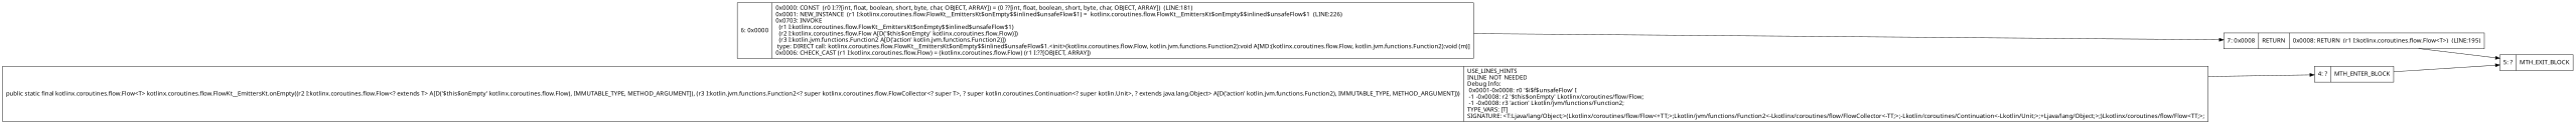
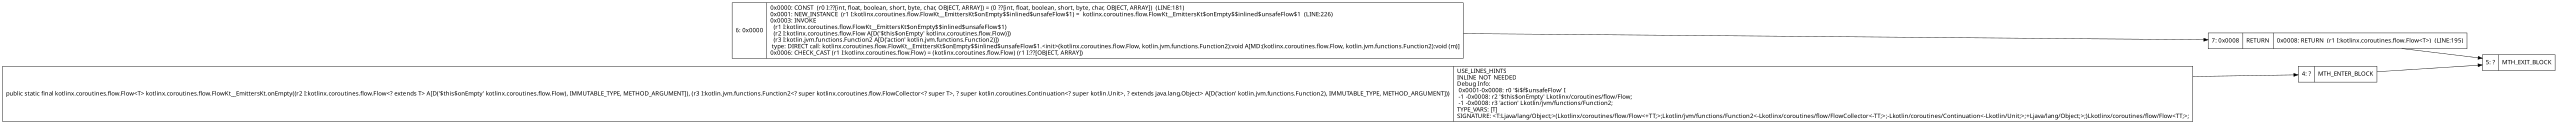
  digraph {
    fontname="Noto Sans"
    rankdir=LR
    node [fontname="Noto Sans" shape=record]
    edge [fontname="Noto Sans"]
    n1 [label="{4\:\ ?|MTH_ENTER_BLOCK\l}"]
    n2 [label="{5\:\ ?|MTH_EXIT_BLOCK\l}"]
-   n3 [label="{6\:\ 0x0000|0x0000: CONST  (r0 I:??[int, float, boolean, short, byte, char, OBJECT, ARRAY]) = (0 ??[int, float, boolean, short, byte, char, OBJECT, ARRAY])  (LINE:181)\l0x0001: NEW_INSTANCE  (r1 I:kotlinx.coroutines.flow.FlowKt__EmittersKt$onEmpty$$inlined$unsafeFlow$1) =  kotlinx.coroutines.flow.FlowKt__EmittersKt$onEmpty$$inlined$unsafeFlow$1  (LINE:226)\l0x0703: INVOKE  \l  (r1 I:kotlinx.coroutines.flow.FlowKt__EmittersKt$onEmpty$$inlined$unsafeFlow$1)\l  (r2 I:kotlinx.coroutines.flow.Flow A[D('$this$onEmpty' kotlinx.coroutines.flow.Flow)])\l  (r3 I:kotlin.jvm.functions.Function2 A[D('action' kotlin.jvm.functions.Function2)])\l type: DIRECT call: kotlinx.coroutines.flow.FlowKt__EmittersKt$onEmpty$$inlined$unsafeFlow$1.\<init\>(kotlinx.coroutines.flow.Flow, kotlin.jvm.functions.Function2):void A[MD:(kotlinx.coroutines.flow.Flow, kotlin.jvm.functions.Function2):void (m)]\l0x0006: CHECK_CAST (r1 I:kotlinx.coroutines.flow.Flow) = (kotlinx.coroutines.flow.Flow) (r1 I:??[OBJECT, ARRAY]) \l}"]
+   n3 [label="{6\:\ 0x0000|0x0000: CONST  (r0 I:??[int, float, boolean, short, byte, char, OBJECT, ARRAY]) = (0 ??[int, float, boolean, short, byte, char, OBJECT, ARRAY])  (LINE:181)\l0x0001: NEW_INSTANCE  (r1 I:kotlinx.coroutines.flow.FlowKt__EmittersKt$onEmpty$$inlined$unsafeFlow$1) =  kotlinx.coroutines.flow.FlowKt__EmittersKt$onEmpty$$inlined$unsafeFlow$1  (LINE:226)\l0x0003: INVOKE  \l  (r1 I:kotlinx.coroutines.flow.FlowKt__EmittersKt$onEmpty$$inlined$unsafeFlow$1)\l  (r2 I:kotlinx.coroutines.flow.Flow A[D('$this$onEmpty' kotlinx.coroutines.flow.Flow)])\l  (r3 I:kotlin.jvm.functions.Function2 A[D('action' kotlin.jvm.functions.Function2)])\l type: DIRECT call: kotlinx.coroutines.flow.FlowKt__EmittersKt$onEmpty$$inlined$unsafeFlow$1.\<init\>(kotlinx.coroutines.flow.Flow, kotlin.jvm.functions.Function2):void A[MD:(kotlinx.coroutines.flow.Flow, kotlin.jvm.functions.Function2):void (m)]\l0x0006: CHECK_CAST (r1 I:kotlinx.coroutines.flow.Flow) = (kotlinx.coroutines.flow.Flow) (r1 I:??[OBJECT, ARRAY]) \l}"]
    n4 [label="{7\:\ 0x0008|RETURN\l|0x0008: RETURN  (r1 I:kotlinx.coroutines.flow.Flow\<T\>)  (LINE:195)\l}"]
    n5 [label="{public static final kotlinx.coroutines.flow.Flow\<T\> kotlinx.coroutines.flow.FlowKt__EmittersKt.onEmpty((r2 I:kotlinx.coroutines.flow.Flow\<? extends T\> A[D('$this$onEmpty' kotlinx.coroutines.flow.Flow), IMMUTABLE_TYPE, METHOD_ARGUMENT]), (r3 I:kotlin.jvm.functions.Function2\<? super kotlinx.coroutines.flow.FlowCollector\<? super T\>, ? super kotlin.coroutines.Continuation\<? super kotlin.Unit\>, ? extends java.lang.Object\> A[D('action' kotlin.jvm.functions.Function2), IMMUTABLE_TYPE, METHOD_ARGUMENT]))  | USE_LINES_HINTS\lINLINE_NOT_NEEDED\lDebug Info:\l  0x0001\-0x0008: r0 '$i$f$unsafeFlow' I\l  \-1 \-0x0008: r2 '$this$onEmpty' Lkotlinx\/coroutines\/flow\/Flow;\l  \-1 \-0x0008: r3 'action' Lkotlin\/jvm\/functions\/Function2;\lTYPE_VARS: [T]\lSIGNATURE: \<T:Ljava\/lang\/Object;\>(Lkotlinx\/coroutines\/flow\/Flow\<+TT;\>;Lkotlin\/jvm\/functions\/Function2\<\-Lkotlinx\/coroutines\/flow\/FlowCollector\<\-TT;\>;\-Lkotlin\/coroutines\/Continuation\<\-Lkotlin\/Unit;\>;+Ljava\/lang\/Object;\>;)Lkotlinx\/coroutines\/flow\/Flow\<TT;\>;\l}"]
    n1 -> n2
    n3 -> n4
    n4 -> n2
    n5 -> n1
  }
